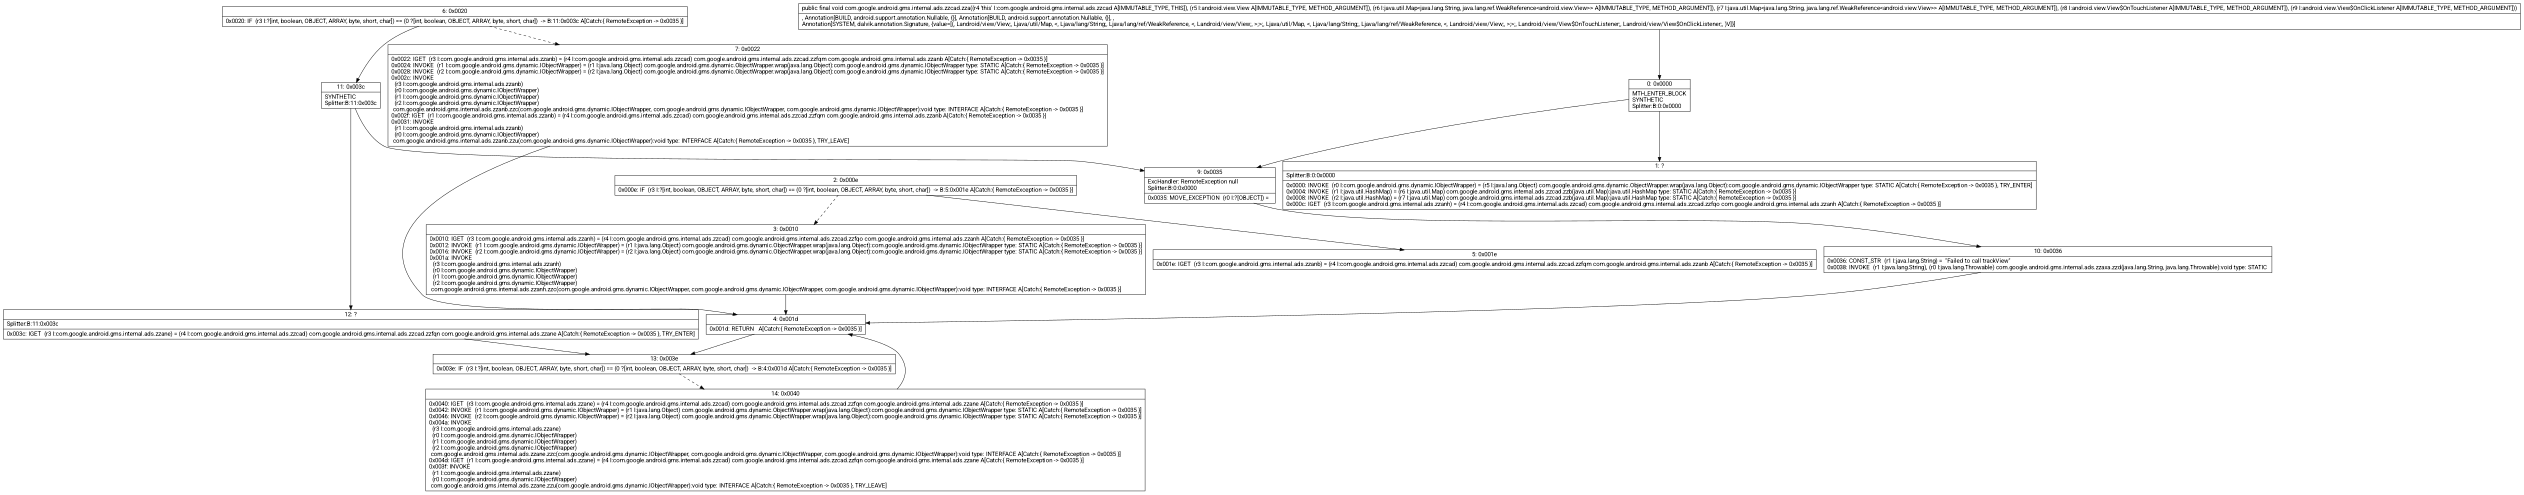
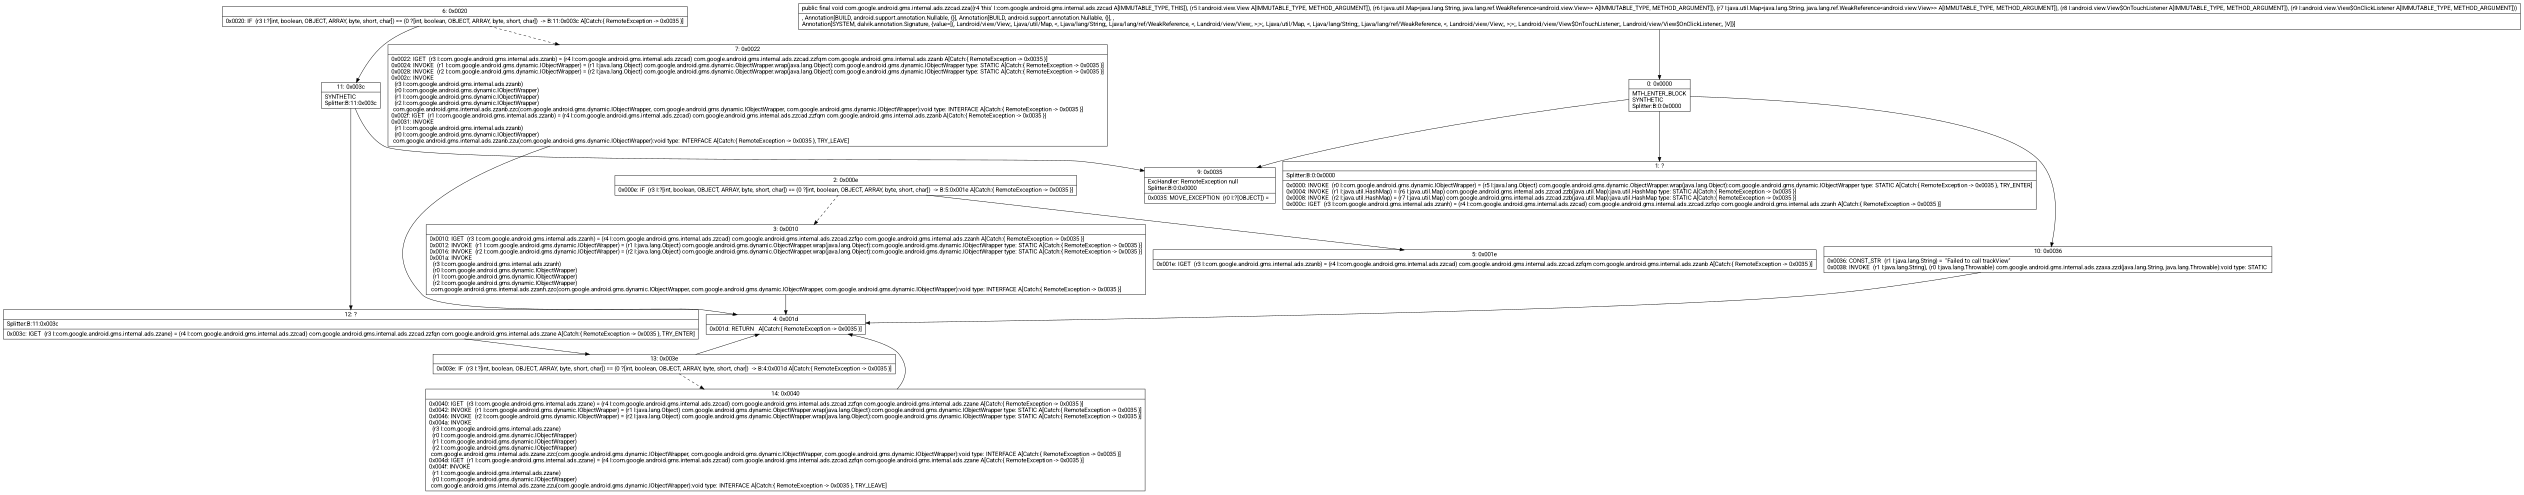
  digraph {
    fontname=Roboto
    node [fontname=Roboto shape=record]
    edge [fontname=Roboto]
    n1 [label="{0\:\ 0x0000|MTH_ENTER_BLOCK\lSYNTHETIC\lSplitter:B:0:0x0000\l}"]
    n2 [label="{1\:\ ?|Splitter:B:0:0x0000\l|0x0000: INVOKE  (r0 I:com.google.android.gms.dynamic.IObjectWrapper) = (r5 I:java.lang.Object) com.google.android.gms.dynamic.ObjectWrapper.wrap(java.lang.Object):com.google.android.gms.dynamic.IObjectWrapper type: STATIC A[Catch:\{ RemoteException \-\> 0x0035 \}, TRY_ENTER]\l0x0004: INVOKE  (r1 I:java.util.HashMap) = (r6 I:java.util.Map) com.google.android.gms.internal.ads.zzcad.zzb(java.util.Map):java.util.HashMap type: STATIC A[Catch:\{ RemoteException \-\> 0x0035 \}]\l0x0008: INVOKE  (r2 I:java.util.HashMap) = (r7 I:java.util.Map) com.google.android.gms.internal.ads.zzcad.zzb(java.util.Map):java.util.HashMap type: STATIC A[Catch:\{ RemoteException \-\> 0x0035 \}]\l0x000c: IGET  (r3 I:com.google.android.gms.internal.ads.zzanh) = (r4 I:com.google.android.gms.internal.ads.zzcad) com.google.android.gms.internal.ads.zzcad.zzfqo com.google.android.gms.internal.ads.zzanh A[Catch:\{ RemoteException \-\> 0x0035 \}]\l}"]
    n3 [label="{9\:\ 0x0035|ExcHandler: RemoteException null\lSplitter:B:0:0x0000\l|0x0035: MOVE_EXCEPTION  (r0 I:?[OBJECT]) =  \l}"]
    n4 [label="{10\:\ 0x0036|0x0036: CONST_STR  (r1 I:java.lang.String) =  \"Failed to call trackView\" \l0x0038: INVOKE  (r1 I:java.lang.String), (r0 I:java.lang.Throwable) com.google.android.gms.internal.ads.zzaxa.zzd(java.lang.String, java.lang.Throwable):void type: STATIC \l}"]
    n5 [label="{2\:\ 0x000e|0x000e: IF  (r3 I:?[int, boolean, OBJECT, ARRAY, byte, short, char]) == (0 ?[int, boolean, OBJECT, ARRAY, byte, short, char])  \-\> B:5:0x001e A[Catch:\{ RemoteException \-\> 0x0035 \}]\l}"]
    n6 [label="{3\:\ 0x0010|0x0010: IGET  (r3 I:com.google.android.gms.internal.ads.zzanh) = (r4 I:com.google.android.gms.internal.ads.zzcad) com.google.android.gms.internal.ads.zzcad.zzfqo com.google.android.gms.internal.ads.zzanh A[Catch:\{ RemoteException \-\> 0x0035 \}]\l0x0012: INVOKE  (r1 I:com.google.android.gms.dynamic.IObjectWrapper) = (r1 I:java.lang.Object) com.google.android.gms.dynamic.ObjectWrapper.wrap(java.lang.Object):com.google.android.gms.dynamic.IObjectWrapper type: STATIC A[Catch:\{ RemoteException \-\> 0x0035 \}]\l0x0016: INVOKE  (r2 I:com.google.android.gms.dynamic.IObjectWrapper) = (r2 I:java.lang.Object) com.google.android.gms.dynamic.ObjectWrapper.wrap(java.lang.Object):com.google.android.gms.dynamic.IObjectWrapper type: STATIC A[Catch:\{ RemoteException \-\> 0x0035 \}]\l0x001a: INVOKE  \l  (r3 I:com.google.android.gms.internal.ads.zzanh)\l  (r0 I:com.google.android.gms.dynamic.IObjectWrapper)\l  (r1 I:com.google.android.gms.dynamic.IObjectWrapper)\l  (r2 I:com.google.android.gms.dynamic.IObjectWrapper)\l com.google.android.gms.internal.ads.zzanh.zzc(com.google.android.gms.dynamic.IObjectWrapper, com.google.android.gms.dynamic.IObjectWrapper, com.google.android.gms.dynamic.IObjectWrapper):void type: INTERFACE A[Catch:\{ RemoteException \-\> 0x0035 \}]\l}"]
    n7 [label="{5\:\ 0x001e|0x001e: IGET  (r3 I:com.google.android.gms.internal.ads.zzanb) = (r4 I:com.google.android.gms.internal.ads.zzcad) com.google.android.gms.internal.ads.zzcad.zzfqm com.google.android.gms.internal.ads.zzanb A[Catch:\{ RemoteException \-\> 0x0035 \}]\l}"]
    n8 [label="{4\:\ 0x001d|0x001d: RETURN   A[Catch:\{ RemoteException \-\> 0x0035 \}]\l}"]
    n9 [label="{6\:\ 0x0020|0x0020: IF  (r3 I:?[int, boolean, OBJECT, ARRAY, byte, short, char]) == (0 ?[int, boolean, OBJECT, ARRAY, byte, short, char])  \-\> B:11:0x003c A[Catch:\{ RemoteException \-\> 0x0035 \}]\l}"]
    n10 [label="{7\:\ 0x0022|0x0022: IGET  (r3 I:com.google.android.gms.internal.ads.zzanb) = (r4 I:com.google.android.gms.internal.ads.zzcad) com.google.android.gms.internal.ads.zzcad.zzfqm com.google.android.gms.internal.ads.zzanb A[Catch:\{ RemoteException \-\> 0x0035 \}]\l0x0024: INVOKE  (r1 I:com.google.android.gms.dynamic.IObjectWrapper) = (r1 I:java.lang.Object) com.google.android.gms.dynamic.ObjectWrapper.wrap(java.lang.Object):com.google.android.gms.dynamic.IObjectWrapper type: STATIC A[Catch:\{ RemoteException \-\> 0x0035 \}]\l0x0028: INVOKE  (r2 I:com.google.android.gms.dynamic.IObjectWrapper) = (r2 I:java.lang.Object) com.google.android.gms.dynamic.ObjectWrapper.wrap(java.lang.Object):com.google.android.gms.dynamic.IObjectWrapper type: STATIC A[Catch:\{ RemoteException \-\> 0x0035 \}]\l0x002c: INVOKE  \l  (r3 I:com.google.android.gms.internal.ads.zzanb)\l  (r0 I:com.google.android.gms.dynamic.IObjectWrapper)\l  (r1 I:com.google.android.gms.dynamic.IObjectWrapper)\l  (r2 I:com.google.android.gms.dynamic.IObjectWrapper)\l com.google.android.gms.internal.ads.zzanb.zzc(com.google.android.gms.dynamic.IObjectWrapper, com.google.android.gms.dynamic.IObjectWrapper, com.google.android.gms.dynamic.IObjectWrapper):void type: INTERFACE A[Catch:\{ RemoteException \-\> 0x0035 \}]\l0x002f: IGET  (r1 I:com.google.android.gms.internal.ads.zzanb) = (r4 I:com.google.android.gms.internal.ads.zzcad) com.google.android.gms.internal.ads.zzcad.zzfqm com.google.android.gms.internal.ads.zzanb A[Catch:\{ RemoteException \-\> 0x0035 \}]\l0x0031: INVOKE  \l  (r1 I:com.google.android.gms.internal.ads.zzanb)\l  (r0 I:com.google.android.gms.dynamic.IObjectWrapper)\l com.google.android.gms.internal.ads.zzanb.zzu(com.google.android.gms.dynamic.IObjectWrapper):void type: INTERFACE A[Catch:\{ RemoteException \-\> 0x0035 \}, TRY_LEAVE]\l}"]
    n11 [label="{11\:\ 0x003c|SYNTHETIC\lSplitter:B:11:0x003c\l}"]
    n12 [label="{12\:\ ?|Splitter:B:11:0x003c\l|0x003c: IGET  (r3 I:com.google.android.gms.internal.ads.zzane) = (r4 I:com.google.android.gms.internal.ads.zzcad) com.google.android.gms.internal.ads.zzcad.zzfqn com.google.android.gms.internal.ads.zzane A[Catch:\{ RemoteException \-\> 0x0035 \}, TRY_ENTER]\l}"]
    n13 [label="{13\:\ 0x003e|0x003e: IF  (r3 I:?[int, boolean, OBJECT, ARRAY, byte, short, char]) == (0 ?[int, boolean, OBJECT, ARRAY, byte, short, char])  \-\> B:4:0x001d A[Catch:\{ RemoteException \-\> 0x0035 \}]\l}"]
-   n14 [label="{14\:\ 0x0040|0x0040: IGET  (r3 I:com.google.android.gms.internal.ads.zzane) = (r4 I:com.google.android.gms.internal.ads.zzcad) com.google.android.gms.internal.ads.zzcad.zzfqn com.google.android.gms.internal.ads.zzane A[Catch:\{ RemoteException \-\> 0x0035 \}]\l0x0042: INVOKE  (r1 I:com.google.android.gms.dynamic.IObjectWrapper) = (r1 I:java.lang.Object) com.google.android.gms.dynamic.ObjectWrapper.wrap(java.lang.Object):com.google.android.gms.dynamic.IObjectWrapper type: STATIC A[Catch:\{ RemoteException \-\> 0x0035 \}]\l0x0046: INVOKE  (r2 I:com.google.android.gms.dynamic.IObjectWrapper) = (r2 I:java.lang.Object) com.google.android.gms.dynamic.ObjectWrapper.wrap(java.lang.Object):com.google.android.gms.dynamic.IObjectWrapper type: STATIC A[Catch:\{ RemoteException \-\> 0x0035 \}]\l0x004a: INVOKE  \l  (r3 I:com.google.android.gms.internal.ads.zzane)\l  (r0 I:com.google.android.gms.dynamic.IObjectWrapper)\l  (r1 I:com.google.android.gms.dynamic.IObjectWrapper)\l  (r2 I:com.google.android.gms.dynamic.IObjectWrapper)\l com.google.android.gms.internal.ads.zzane.zzc(com.google.android.gms.dynamic.IObjectWrapper, com.google.android.gms.dynamic.IObjectWrapper, com.google.android.gms.dynamic.IObjectWrapper):void type: INTERFACE A[Catch:\{ RemoteException \-\> 0x0035 \}]\l0x004d: IGET  (r1 I:com.google.android.gms.internal.ads.zzane) = (r4 I:com.google.android.gms.internal.ads.zzcad) com.google.android.gms.internal.ads.zzcad.zzfqn com.google.android.gms.internal.ads.zzane A[Catch:\{ RemoteException \-\> 0x0035 \}]\l0x003f: INVOKE  \l  (r1 I:com.google.android.gms.internal.ads.zzane)\l  (r0 I:com.google.android.gms.dynamic.IObjectWrapper)\l com.google.android.gms.internal.ads.zzane.zzu(com.google.android.gms.dynamic.IObjectWrapper):void type: INTERFACE A[Catch:\{ RemoteException \-\> 0x0035 \}, TRY_LEAVE]\l}"]
+   n14 [label="{14\:\ 0x0040|0x0040: IGET  (r3 I:com.google.android.gms.internal.ads.zzane) = (r4 I:com.google.android.gms.internal.ads.zzcad) com.google.android.gms.internal.ads.zzcad.zzfqn com.google.android.gms.internal.ads.zzane A[Catch:\{ RemoteException \-\> 0x0035 \}]\l0x0042: INVOKE  (r1 I:com.google.android.gms.dynamic.IObjectWrapper) = (r1 I:java.lang.Object) com.google.android.gms.dynamic.ObjectWrapper.wrap(java.lang.Object):com.google.android.gms.dynamic.IObjectWrapper type: STATIC A[Catch:\{ RemoteException \-\> 0x0035 \}]\l0x0046: INVOKE  (r2 I:com.google.android.gms.dynamic.IObjectWrapper) = (r2 I:java.lang.Object) com.google.android.gms.dynamic.ObjectWrapper.wrap(java.lang.Object):com.google.android.gms.dynamic.IObjectWrapper type: STATIC A[Catch:\{ RemoteException \-\> 0x0035 \}]\l0x004a: INVOKE  \l  (r3 I:com.google.android.gms.internal.ads.zzane)\l  (r0 I:com.google.android.gms.dynamic.IObjectWrapper)\l  (r1 I:com.google.android.gms.dynamic.IObjectWrapper)\l  (r2 I:com.google.android.gms.dynamic.IObjectWrapper)\l com.google.android.gms.internal.ads.zzane.zzc(com.google.android.gms.dynamic.IObjectWrapper, com.google.android.gms.dynamic.IObjectWrapper, com.google.android.gms.dynamic.IObjectWrapper):void type: INTERFACE A[Catch:\{ RemoteException \-\> 0x0035 \}]\l0x004d: IGET  (r1 I:com.google.android.gms.internal.ads.zzane) = (r4 I:com.google.android.gms.internal.ads.zzcad) com.google.android.gms.internal.ads.zzcad.zzfqn com.google.android.gms.internal.ads.zzane A[Catch:\{ RemoteException \-\> 0x0035 \}]\l0x004f: INVOKE  \l  (r1 I:com.google.android.gms.internal.ads.zzane)\l  (r0 I:com.google.android.gms.dynamic.IObjectWrapper)\l com.google.android.gms.internal.ads.zzane.zzu(com.google.android.gms.dynamic.IObjectWrapper):void type: INTERFACE A[Catch:\{ RemoteException \-\> 0x0035 \}, TRY_LEAVE]\l}"]
    n15 [label="{public final void com.google.android.gms.internal.ads.zzcad.zza((r4 'this' I:com.google.android.gms.internal.ads.zzcad A[IMMUTABLE_TYPE, THIS]), (r5 I:android.view.View A[IMMUTABLE_TYPE, METHOD_ARGUMENT]), (r6 I:java.util.Map\<java.lang.String, java.lang.ref.WeakReference\<android.view.View\>\> A[IMMUTABLE_TYPE, METHOD_ARGUMENT]), (r7 I:java.util.Map\<java.lang.String, java.lang.ref.WeakReference\<android.view.View\>\> A[IMMUTABLE_TYPE, METHOD_ARGUMENT]), (r8 I:android.view.View$OnTouchListener A[IMMUTABLE_TYPE, METHOD_ARGUMENT]), (r9 I:android.view.View$OnClickListener A[IMMUTABLE_TYPE, METHOD_ARGUMENT]))  | , Annotation[BUILD, android.support.annotation.Nullable, \{\}], Annotation[BUILD, android.support.annotation.Nullable, \{\}], , \lAnnotation[SYSTEM, dalvik.annotation.Signature, \{value=[(, Landroid\/view\/View;, Ljava\/util\/Map, \<, Ljava\/lang\/String;, Ljava\/lang\/ref\/WeakReference, \<, Landroid\/view\/View;, \>;\>;, Ljava\/util\/Map, \<, Ljava\/lang\/String;, Ljava\/lang\/ref\/WeakReference, \<, Landroid\/view\/View;, \>;\>;, Landroid\/view\/View$OnTouchListener;, Landroid\/view\/View$OnClickListener;, )V]\}]\l}"]
    n1 -> n2
    n1 -> n3
-   n3 -> n4
+   n1 -> n4
    n4 -> n8
    n5 -> n6 [style=dashed]
    n5 -> n7
    n6 -> n8
    n9 -> n10 [style=dashed]
    n9 -> n11
    n10 -> n8
    n11 -> n3
    n11 -> n12
    n12 -> n13
-   n8 -> n13
+   n13 -> n8
    n13 -> n14 [style=dashed]
    n14 -> n8
    n15 -> n1
  }
